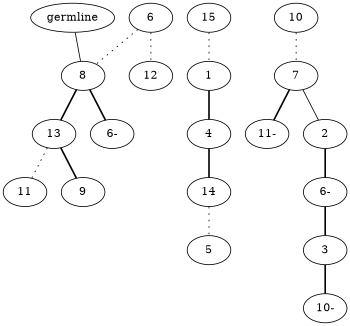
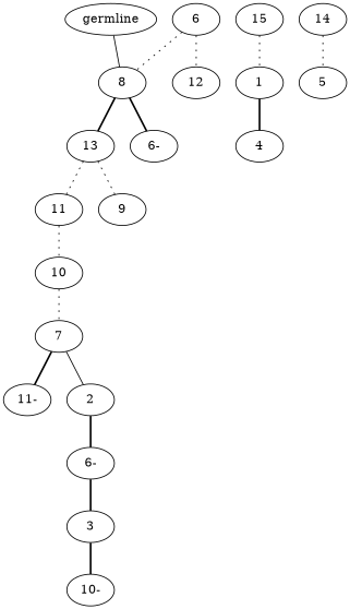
  graph {
    edge [style=bold]
    n1 [label=germline]
    n2 [label=8]
    n3 [label=6]
    n4 [label=12]
    n5 [label=13]
    n6 [label="6-"]
    n7 [label=15]
    n8 [label=1]
    n9 [label=4]
    n10 [label=14]
    n11 [label=5]
    n12 [label=11]
    n13 [label=9]
    n14 [label=10]
    n15 [label=7]
    n16 [label="11-"]
    n17 [label=2]
    n18 [label="6-"]
    n19 [label=3]
    n20 [label="10-"]
    n1 -- n2 [style=solid]
    n2 -- n5
    n2 -- n6
    n3 -- n2 [style=dotted]
    n3 -- n4 [style=dotted]
    n5 -- n12 [style=dotted]
-   n5 -- n13
+   n5 -- n13 [style=dotted]
    n7 -- n8 [style=dotted]
    n8 -- n9
-   n9 -- n10
    n10 -- n11 [style=dotted]
+   n12 -- n14 [style=dotted]
    n14 -- n15 [style=dotted]
    n15 -- n16
    n15 -- n17 [style=solid]
    n17 -- n18
    n18 -- n19
    n19 -- n20
  }
